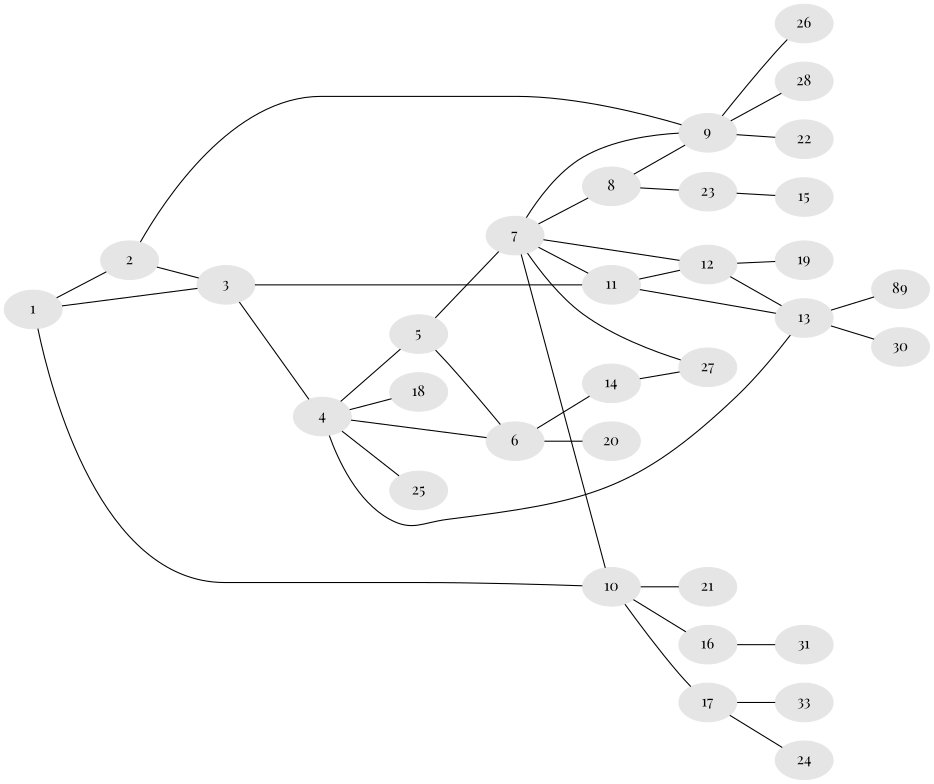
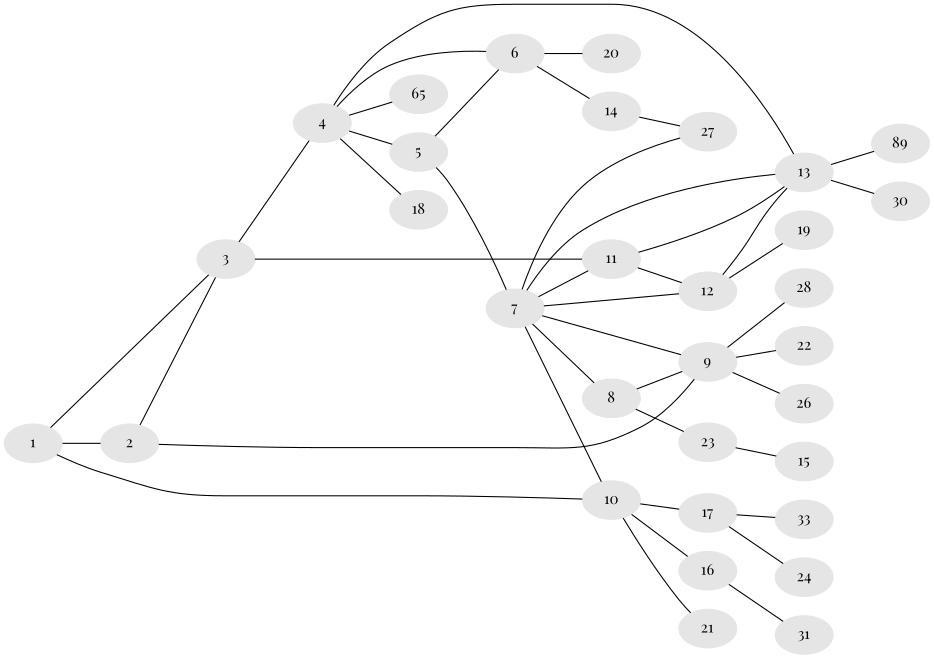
  graph {
    fontname="Playfair Display"
    rankdir=LR
    node [color=gray90 fontname="Playfair Display" style=filled]
    edge [fontname="Playfair Display" weight=1.0]
    1
    2
    3
    10
    9
    4
    11
    16
    17
    21
    22
    26
    28
    5
    6
    13
    18
-   25
+   25 [label=65]
    12
    7
    14
    20
    n23 [label=89]
    30
    8
    27
    23
    19
    15
    31
    24
    33
    1 -- 2
    1 -- 3
    1 -- 10
    2 -- 3
    2 -- 9
    3 -- 4
    3 -- 11 [weight=7.0]
    10 -- 16
    10 -- 17
    10 -- 21
    9 -- 22
    9 -- 26
    9 -- 28
    4 -- 5
    4 -- 6
    4 -- 13
    4 -- 18
    4 -- 25
    11 -- 13
    11 -- 12
    16 -- 31
    17 -- 24
    17 -- 33
    5 -- 6
    5 -- 7 [weight=5.0]
    6 -- 14
    6 -- 20 [weight=2.0]
    13 -- n23
    13 -- 30
    12 -- 13
    12 -- 19
    7 -- 10 [weight=2.0]
    7 -- 9
    7 -- 11
+   7 -- 13
    7 -- 12
    7 -- 8 [weight=2.0]
    7 -- 27
    14 -- 27
    8 -- 9
    8 -- 23
    23 -- 15
  }
